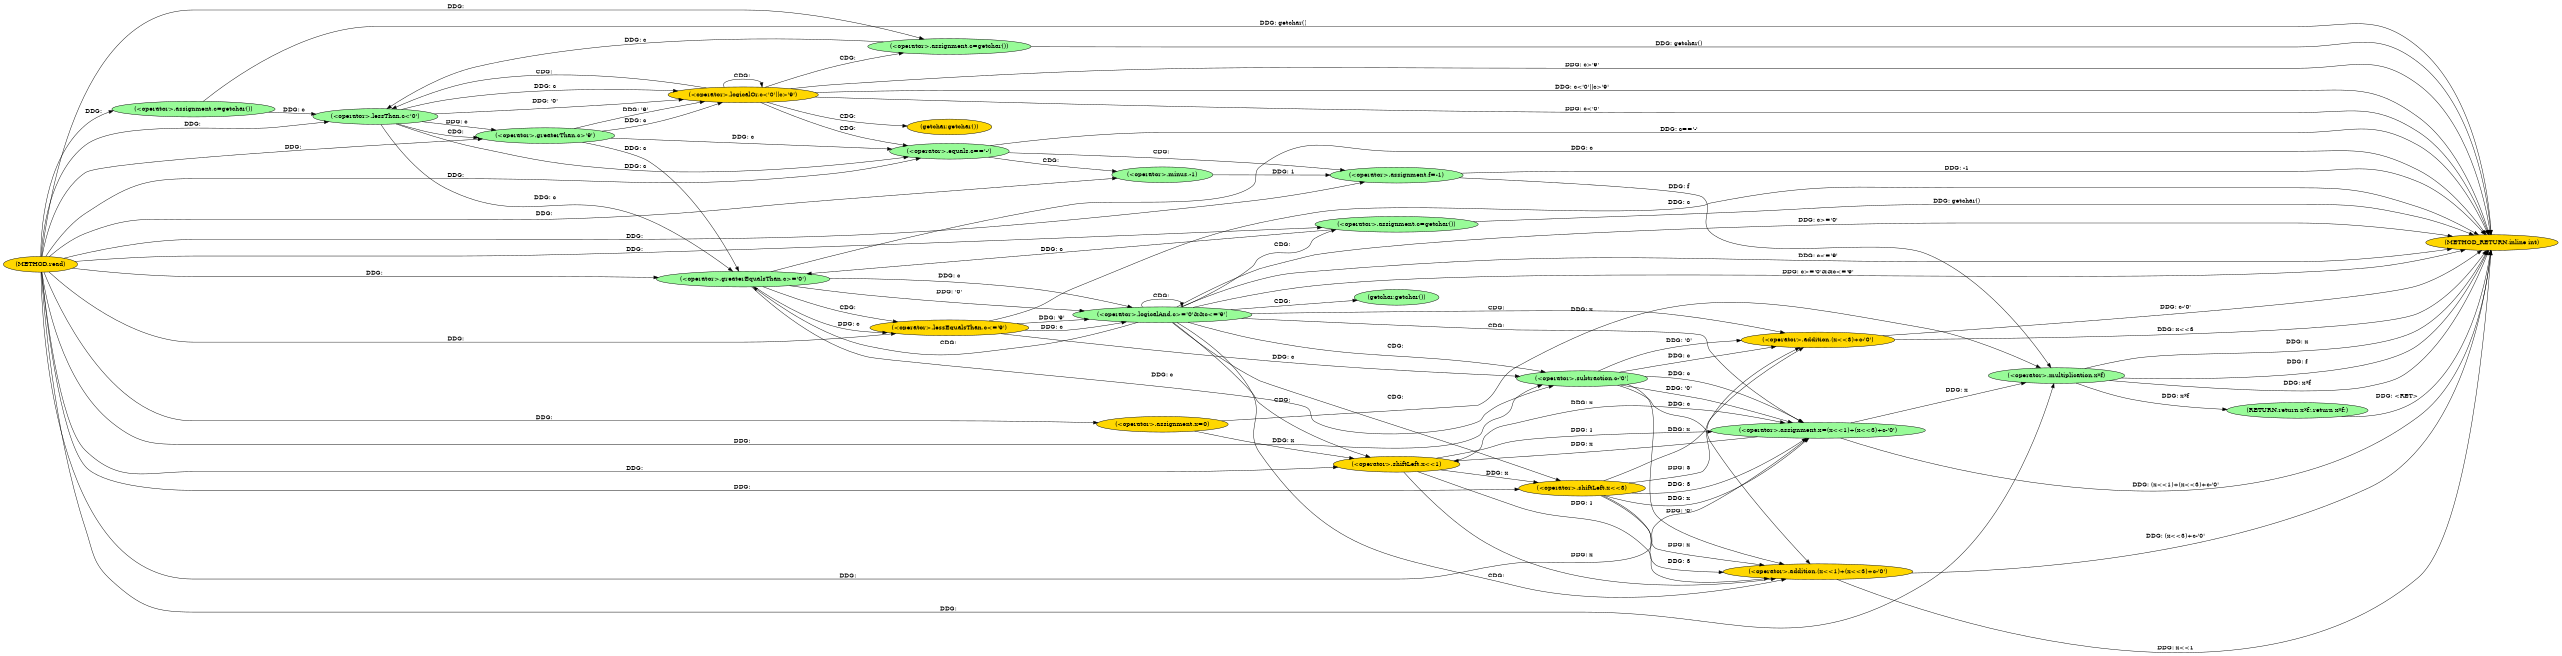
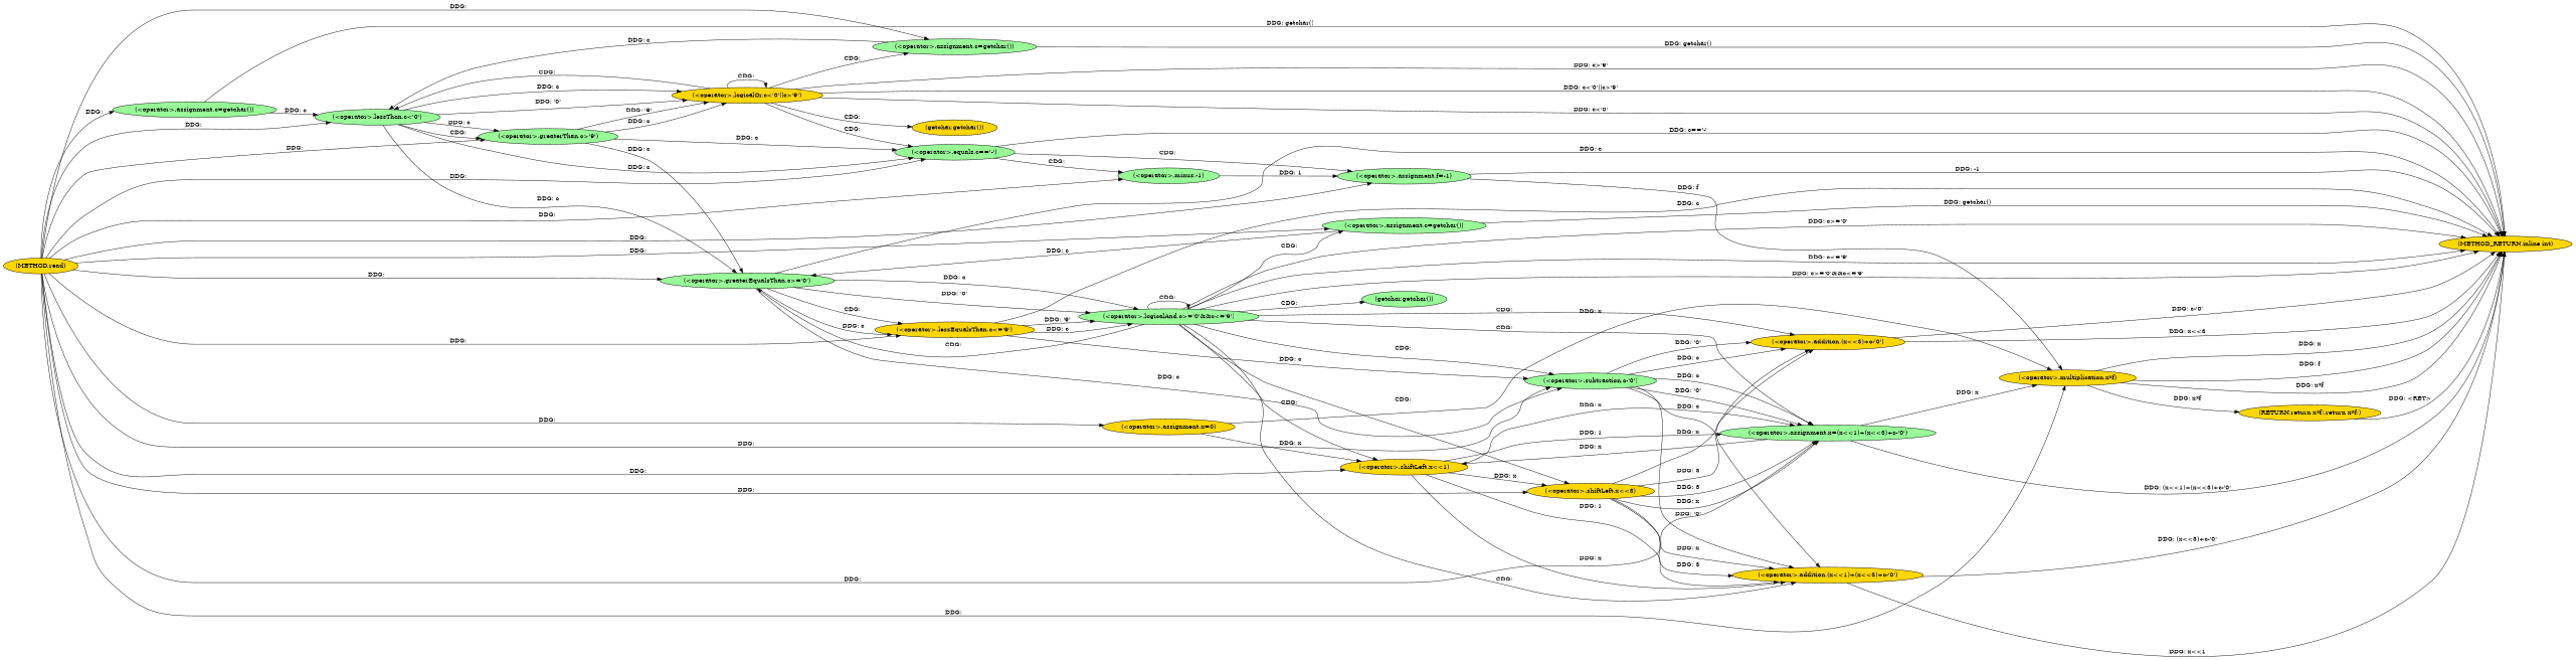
  digraph {
    rankdir=LR
    node [fillcolor=palegreen style=filled]
    n1 [fillcolor=gold label="(METHOD,read)"]
    n2 [fillcolor=gold label="(<operator>.assignment,x=0)"]
    n3 [label="(<operator>.assignment,c=getchar())"]
-   n4 [label="(<operator>.multiplication,x*f)"]
+   n4 [fillcolor=gold label="(<operator>.multiplication,x*f)"]
    n5 [label="(<operator>.assignment,c=getchar())"]
    n6 [label="(<operator>.assignment,x=(x<<1)+(x<<3)+c-'0')"]
    n7 [label="(<operator>.assignment,c=getchar())"]
    n8 [label="(<operator>.lessThan,c<'0')"]
    n9 [label="(<operator>.greaterThan,c>'9')"]
    n10 [label="(<operator>.equals,c=='-')"]
    n11 [label="(<operator>.assignment,f=-1)"]
    n12 [label="(<operator>.greaterEqualsThan,c>='0')"]
    n13 [fillcolor=gold label="(<operator>.lessEqualsThan,c<='9')"]
    n14 [label="(<operator>.minus,-1)"]
    n15 [fillcolor=gold label="(<operator>.shiftLeft,x<<1)"]
    n16 [fillcolor=gold label="(<operator>.shiftLeft,x<<3)"]
    n17 [label="(<operator>.subtraction,c-'0')"]
    n18 [fillcolor=gold label="(METHOD_RETURN,inline int)"]
-   n19 [label="(RETURN,return x*f;,return x*f;)"]
+   n19 [fillcolor=gold label="(RETURN,return x*f;,return x*f;)"]
    n20 [fillcolor=gold label="(<operator>.logicalOr,c<'0'||c>'9')"]
    n21 [label="(<operator>.logicalAnd,c>='0'&&c<='9')"]
    n22 [fillcolor=gold label="(<operator>.addition,(x<<1)+(x<<3)+c-'0')"]
    n23 [fillcolor=gold label="(<operator>.addition,(x<<3)+c-'0')"]
    n24 [fillcolor=gold label="(getchar,getchar())"]
    n25 [label="(getchar,getchar())"]
    n1 -> n2 [label="DDG: "]
    n1 -> n3 [label="DDG: "]
    n1 -> n4 [label="DDG: "]
    n1 -> n5 [label="DDG: "]
    n1 -> n6 [label="DDG: "]
    n1 -> n7 [label="DDG: "]
    n1 -> n8 [label="DDG: "]
    n1 -> n9 [label="DDG: "]
    n1 -> n10 [label="DDG: "]
    n1 -> n11 [label="DDG: "]
    n1 -> n12 [label="DDG: "]
    n1 -> n13 [label="DDG: "]
    n1 -> n14 [label="DDG: "]
    n1 -> n15 [label="DDG: "]
    n1 -> n16 [label="DDG: "]
    n1 -> n17 [label="DDG: "]
    n2 -> n4 [label="DDG: x"]
    n2 -> n15 [label="DDG: x"]
    n3 -> n8 [label="DDG: c"]
    n3 -> n18 [label="DDG: getchar()"]
    n4 -> n18 [label="DDG: x"]
    n4 -> n18 [label="DDG: f"]
    n4 -> n18 [label="DDG: x*f"]
    n4 -> n19 [label="DDG: x*f"]
    n5 -> n8 [label="DDG: c"]
    n5 -> n18 [label="DDG: getchar()"]
    n6 -> n4 [label="DDG: x"]
    n6 -> n15 [label="DDG: x"]
    n6 -> n18 [label="DDG: (x<<1)+(x<<3)+c-'0'"]
    n7 -> n12 [label="DDG: c"]
    n7 -> n18 [label="DDG: getchar()"]
    n8 -> n9 [label="DDG: c"]
    n8 -> n9 [label="CDG: "]
    n8 -> n10 [label="DDG: c"]
    n8 -> n12 [label="DDG: c"]
    n8 -> n20 [label="DDG: c"]
    n8 -> n20 [label="DDG: '0'"]
    n9 -> n10 [label="DDG: c"]
    n9 -> n12 [label="DDG: c"]
    n9 -> n20 [label="DDG: c"]
    n9 -> n20 [label="DDG: '9'"]
    n10 -> n11 [label="CDG: "]
    n10 -> n14 [label="CDG: "]
    n10 -> n18 [label="DDG: c=='-'"]
    n11 -> n4 [label="DDG: f"]
    n11 -> n18 [label="DDG: -1"]
    n12 -> n13 [label="DDG: c"]
    n12 -> n13 [label="CDG: "]
    n12 -> n17 [label="DDG: c"]
    n12 -> n18 [label="DDG: c"]
    n12 -> n21 [label="DDG: '0'"]
    n12 -> n21 [label="DDG: c"]
    n13 -> n17 [label="DDG: c"]
    n13 -> n18 [label="DDG: c"]
    n13 -> n21 [label="DDG: '9'"]
    n13 -> n21 [label="DDG: c"]
    n14 -> n11 [label="DDG: 1"]
    n15 -> n6 [label="DDG: x"]
    n15 -> n6 [label="DDG: 1"]
    n15 -> n16 [label="DDG: x"]
    n15 -> n22 [label="DDG: x"]
    n15 -> n22 [label="DDG: 1"]
    n16 -> n6 [label="DDG: 3"]
    n16 -> n6 [label="DDG: x"]
    n16 -> n22 [label="DDG: 3"]
    n16 -> n22 [label="DDG: x"]
    n16 -> n23 [label="DDG: 3"]
    n16 -> n23 [label="DDG: x"]
    n17 -> n6 [label="DDG: c"]
    n17 -> n6 [label="DDG: '0'"]
    n17 -> n22 [label="DDG: c"]
    n17 -> n22 [label="DDG: '0'"]
    n17 -> n23 [label="DDG: c"]
    n17 -> n23 [label="DDG: '0'"]
    n19 -> n18 [label="DDG: <RET>"]
    n20 -> n5 [label="CDG: "]
    n20 -> n8 [label="CDG: "]
    n20 -> n10 [label="CDG: "]
    n20 -> n18 [label="DDG: c<'0'"]
    n20 -> n18 [label="DDG: c>'9'"]
    n20 -> n18 [label="DDG: c<'0'||c>'9'"]
    n20 -> n20 [label="CDG: "]
    n20 -> n24 [label="CDG: "]
    n21 -> n6 [label="CDG: "]
    n21 -> n7 [label="CDG: "]
    n21 -> n12 [label="CDG: "]
    n21 -> n15 [label="CDG: "]
    n21 -> n16 [label="CDG: "]
    n21 -> n17 [label="CDG: "]
    n21 -> n18 [label="DDG: c>='0'"]
    n21 -> n18 [label="DDG: c<='9'"]
    n21 -> n18 [label="DDG: c>='0'&&c<='9'"]
    n21 -> n21 [label="CDG: "]
    n21 -> n22 [label="CDG: "]
    n21 -> n23 [label="CDG: "]
    n21 -> n25 [label="CDG: "]
    n22 -> n18 [label="DDG: x<<1"]
    n22 -> n18 [label="DDG: (x<<3)+c-'0'"]
    n23 -> n18 [label="DDG: x<<3"]
    n23 -> n18 [label="DDG: c-'0'"]
  }
